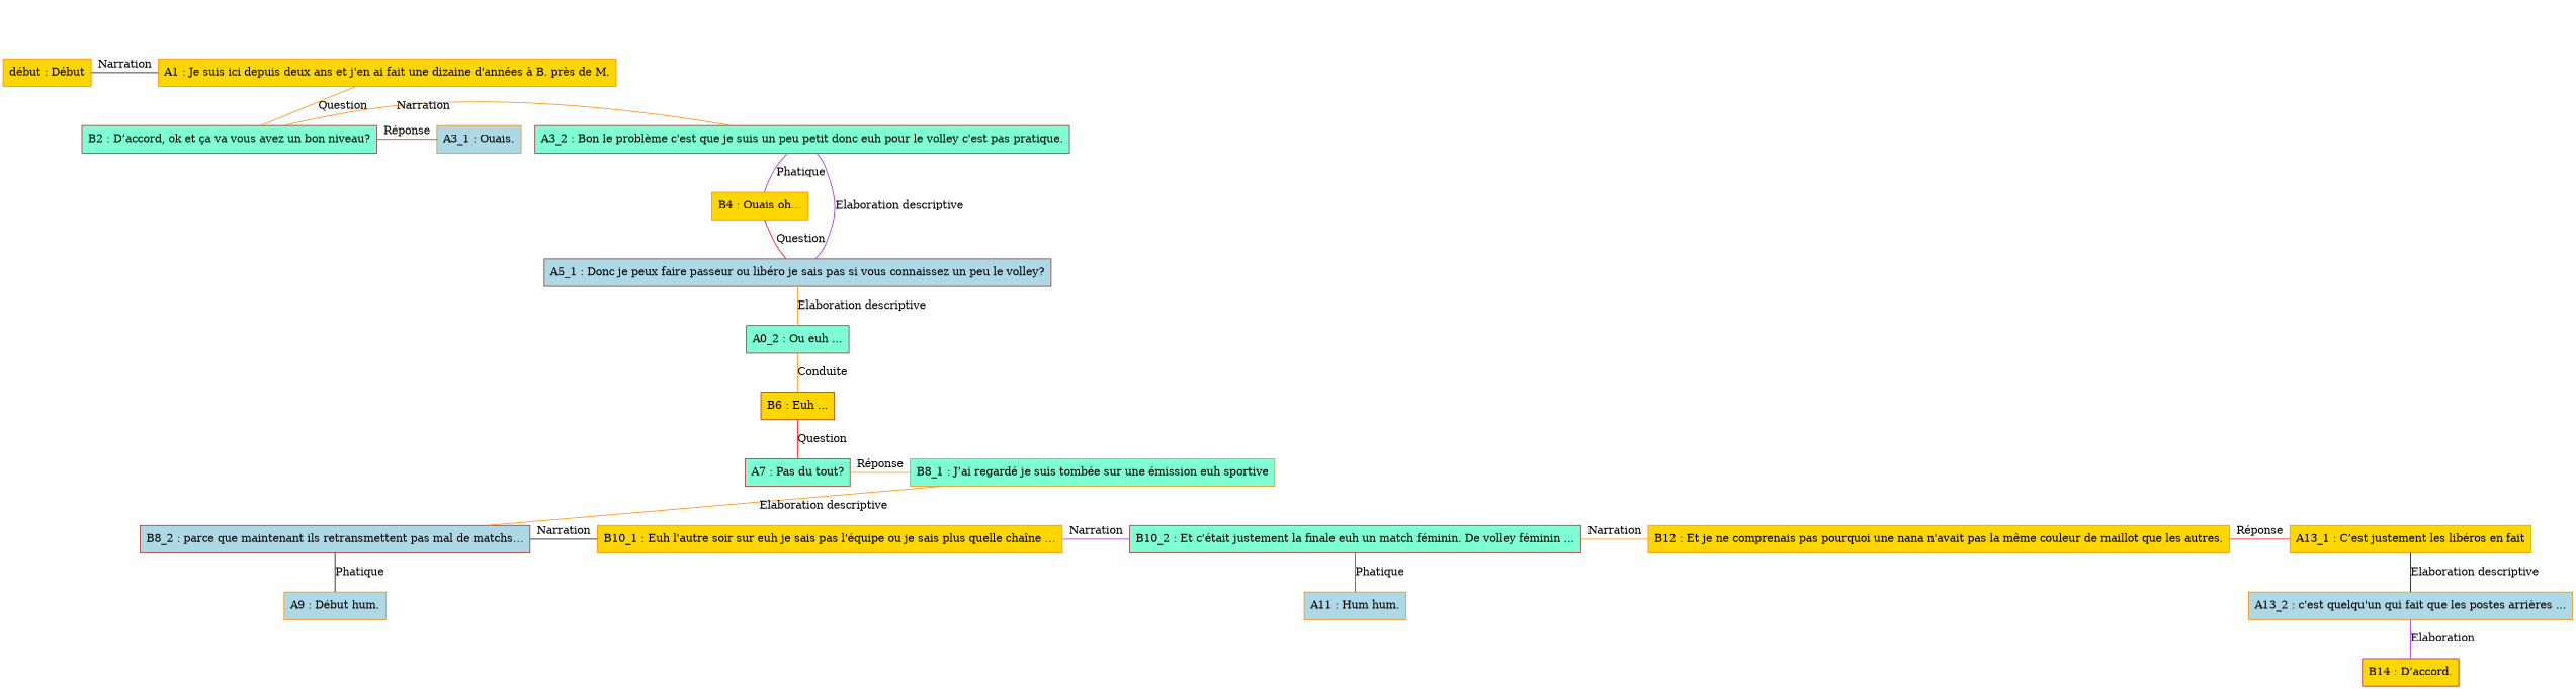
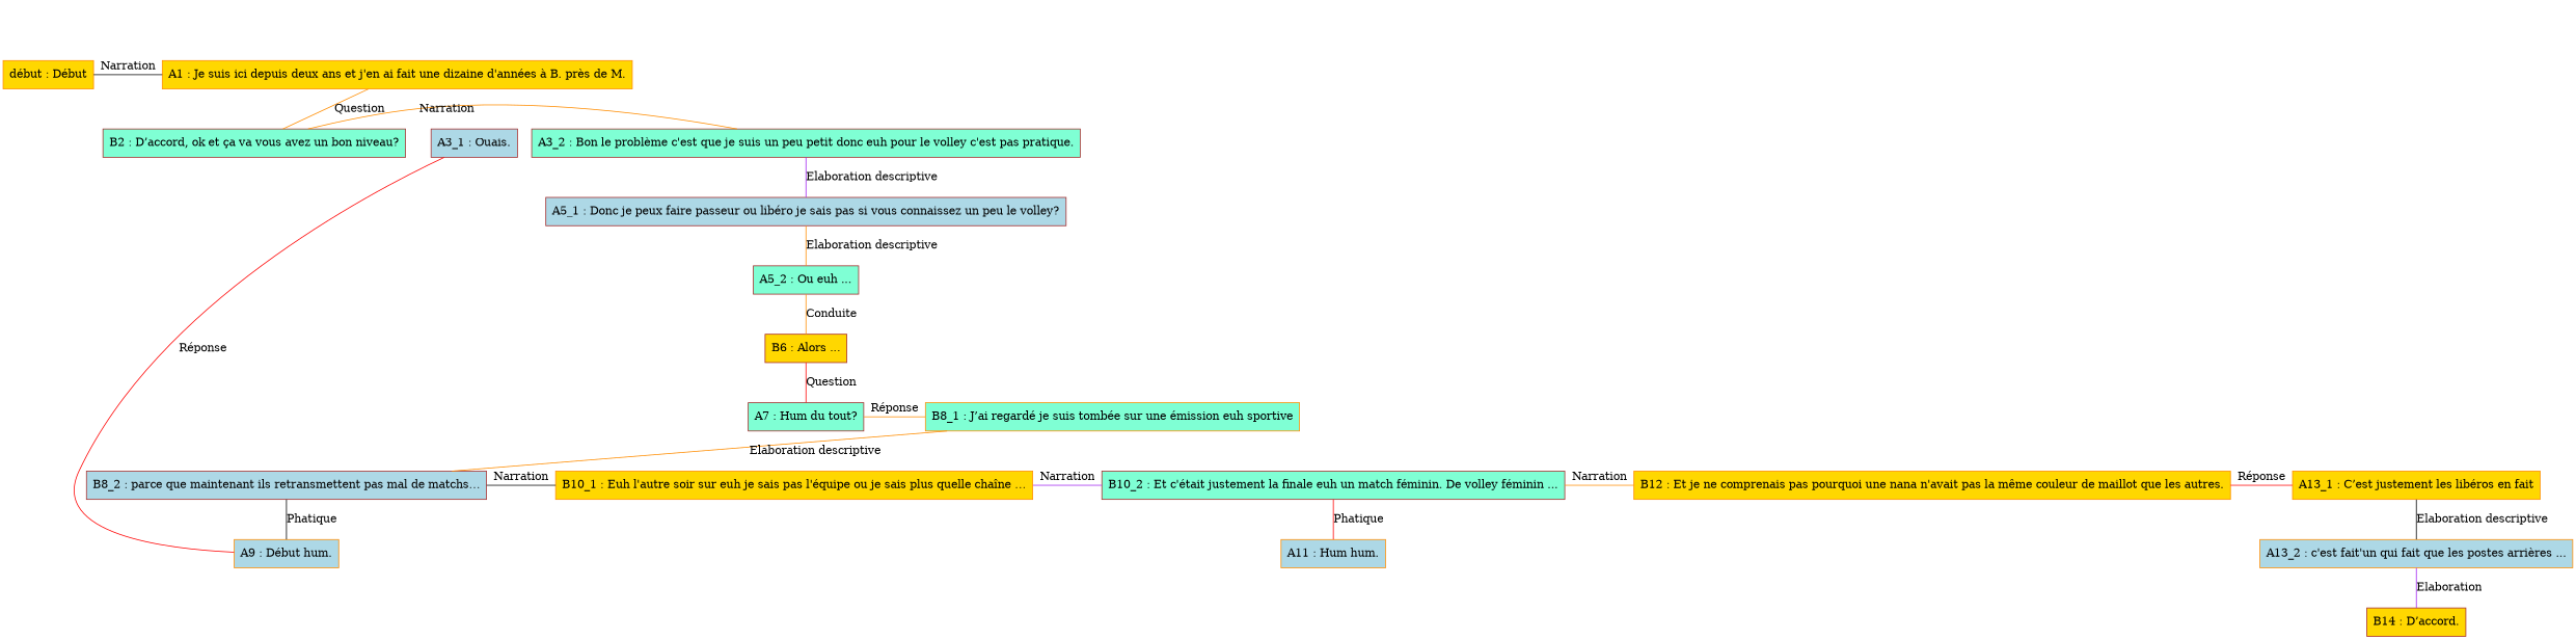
  digraph {
    fontname="DejaVu Serif"
    newrank=true
    node [fontname="DejaVu Serif" shape=box style=filled color=darkorange fillcolor=gold]
    edge [fontname="DejaVu Serif" weight=2 dir=none]
    zero [style=invis color="" fillcolor=""]
    n2 [label="début : Début"]
    n3 [label="A1 : Je suis ici depuis deux ans et j'en ai fait une dizaine d'années à B. près de M."]
    n4 [color=brown fillcolor=aquamarine label="B2 : D’accord, ok et ça va vous avez un bon niveau?"]
-   n5 [fillcolor=lightblue label="A3_1 : Ouais."]
+   n5 [color=brown fillcolor=lightblue label="A3_1 : Ouais."]
    n6 [color=brown fillcolor=aquamarine label="A3_2 : Bon le problème c'est que je suis un peu petit donc euh pour le volley c'est pas pratique."]
-   n7 [label="B4 : Ouais oh…"]
    n8 [color=brown fillcolor=lightblue label="A5_1 : Donc je peux faire passeur ou libéro je sais pas si vous connaissez un peu le volley?"]
-   n9 [color=brown fillcolor=aquamarine label="A0_2 : Ou euh ..."]
-   n10 [color=brown label="B6 : Euh ..."]
-   n11 [color=brown fillcolor=aquamarine label="A7 : Pas du tout?"]
+   n9 [color=brown fillcolor=aquamarine label="A5_2 : Ou euh ..."]
+   n10 [color=brown label="B6 : Alors ..."]
+   n11 [color=brown fillcolor=aquamarine label="A7 : Hum du tout?"]
    n12 [fillcolor=aquamarine label="B8_1 : J’ai regardé je suis tombée sur une émission euh sportive"]
    n13 [color=brown fillcolor=lightblue label="B8_2 : parce que maintenant ils retransmettent pas mal de matchs…"]
    n14 [label="B10_1 : Euh l'autre soir sur euh je sais pas l'équipe ou je sais plus quelle chaîne …"]
    n15 [color=brown fillcolor=aquamarine label="B10_2 : Et c'était justement la finale euh un match féminin. De volley féminin ..."]
    n16 [label="B12 : Et je ne comprenais pas pourquoi une nana n'avait pas la même couleur de maillot que les autres."]
    n17 [label="A13_1 : C’est justement les libéros en fait"]
    n18 [fillcolor=lightblue label="A9 : Début hum."]
    n19 [fillcolor=lightblue label="A11 : Hum hum."]
-   n20 [fillcolor=lightblue label="A13_2 : c'est quelqu'un qui fait que les postes arrières ..."]
+   n20 [fillcolor=lightblue label="A13_2 : c'est fait'un qui fait que les postes arrières ..."]
    n21 [color=brown label="B14 : D’accord."]
    zero -> n2 [style=invis weight="" dir=""]
    zero -> n3 [style=invis weight=1 dir=""]
    n2 -> n3 [color=black constraint=false label=Narration weight=""]
    n3 -> n4 [color=darkorange label=Question]
    n3 -> n5 [style=invis weight=1 dir=""]
    n3 -> n6 [style=invis weight=1 dir=""]
-   n4 -> n5 [color=red constraint=false label="Réponse" weight=""]
+   n18 -> n5 [color=red constraint=false label="Réponse" weight=""]
    n4 -> n6 [color=darkorange constraint=false label=Narration weight=""]
-   n6 -> n7 [color=purple label=Phatique]
    n6 -> n8 [color=purple label="Elaboration descriptive"]
-   n7 -> n8 [color=red label=Question]
    n8 -> n9 [color=darkorange label="Elaboration descriptive"]
    n9 -> n10 [color=darkorange label=Conduite]
    n10 -> n11 [color=red label=Question]
    n10 -> n12 [style=invis weight=1 dir=""]
    n11 -> n12 [color=darkorange constraint=false label="Réponse" weight=""]
    n12 -> n13 [color=darkorange label="Elaboration descriptive"]
    n12 -> n14 [style=invis weight=1 dir=""]
    n12 -> n15 [style=invis weight=1 dir=""]
    n12 -> n16 [style=invis weight=1 dir=""]
    n12 -> n17 [style=invis weight=1 dir=""]
    n13 -> n14 [color=black constraint=false label=Narration weight=""]
    n13 -> n18 [color=black label=Phatique]
    n14 -> n15 [color=purple constraint=false label=Narration weight=""]
    n15 -> n16 [color=darkorange constraint=false label=Narration weight=""]
    n15 -> n19 [color=red label=Phatique]
    n16 -> n17 [color=red constraint=false label="Réponse" weight=""]
    n17 -> n20 [color=black label="Elaboration descriptive"]
    n20 -> n21 [color=purple label=Elaboration]
  }
